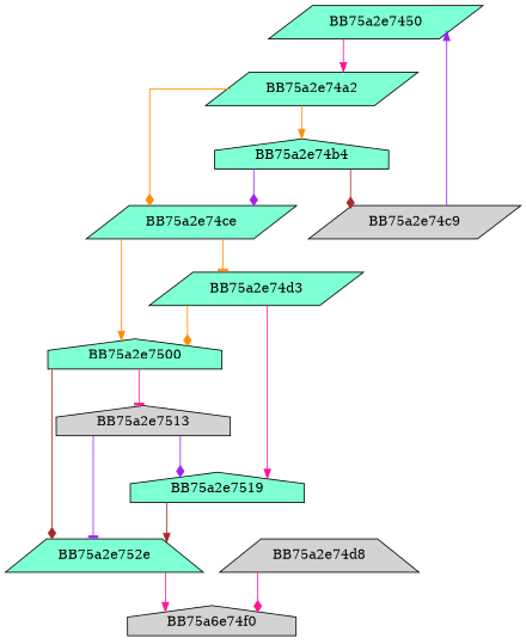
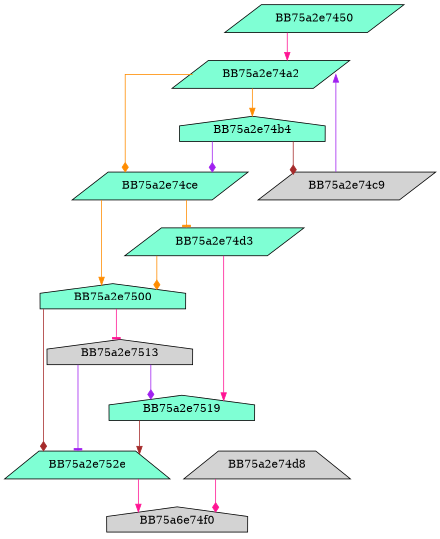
  digraph {
    splines=ortho
    node [fillcolor=aquamarine shape=parallelogram style=filled]
    edge [arrowhead=normal color=deeppink]
    BB75a2e7450
    BB75a2e74a2
    BB75a2e74ce
    BB75a2e74b4 [shape=house]
    BB75a2e7500 [shape=house]
    BB75a2e74d3
    BB75a2e74c9 [fillcolor=lightgrey]
    BB75a2e752e [shape=trapezium]
    BB75a2e7513 [fillcolor=lightgrey shape=house]
    BB75a2e7519 [shape=house]
    n11 [fillcolor=lightgrey label=BB75a6e74f0 shape=house]
    BB75a2e74d8 [fillcolor=lightgrey shape=trapezium]
    BB75a2e7450 -> BB75a2e74a2
    BB75a2e74a2 -> BB75a2e74ce [arrowhead=diamond color=darkorange]
    BB75a2e74a2 -> BB75a2e74b4 [color=darkorange]
    BB75a2e74ce -> BB75a2e7500 [color=darkorange]
    BB75a2e74ce -> BB75a2e74d3 [arrowhead=tee color=darkorange]
    BB75a2e74b4 -> BB75a2e74ce [arrowhead=diamond color=purple]
    BB75a2e74b4 -> BB75a2e74c9 [arrowhead=diamond color=brown]
    BB75a2e7500 -> BB75a2e752e [arrowhead=diamond color=brown]
    BB75a2e7500 -> BB75a2e7513 [arrowhead=tee]
    BB75a2e74d3 -> BB75a2e7500 [arrowhead=diamond color=darkorange]
    BB75a2e74d3 -> BB75a2e7519
-   BB75a2e74c9 -> BB75a2e7450 [color=purple]
+   BB75a2e74c9 -> BB75a2e74a2 [color=purple]
    BB75a2e752e -> n11
    BB75a2e7513 -> BB75a2e752e [arrowhead=tee color=purple]
    BB75a2e7513 -> BB75a2e7519 [arrowhead=diamond color=purple]
    BB75a2e7519 -> BB75a2e752e [color=brown]
    BB75a2e74d8 -> n11 [arrowhead=diamond]
  }
